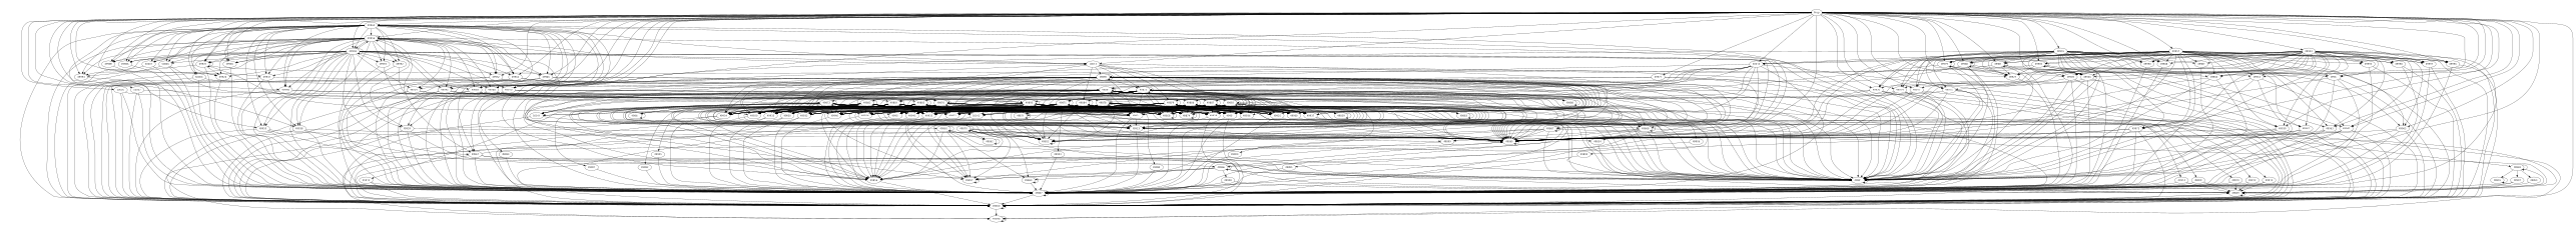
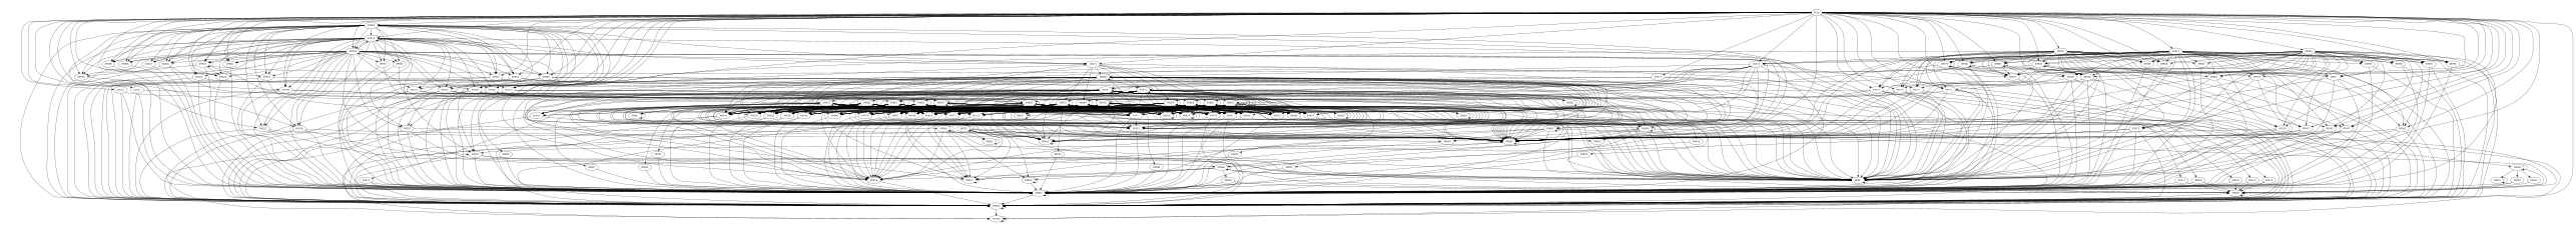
  digraph {
    fontname=Ubuntu
    node [fontname=Ubuntu]
    edge [fontname=Ubuntu]
    Prop
    49956
    49968
    49990
    49950
    49972
    49946
    49964
    50006
    50014
    49966
    49977
    49970
    49926
    49860
    49980
    49954
    49969
    50005
    49959
    49965
    49949
    49997
    49851
    49975
    49986
    49962
    49981
    49947
    49979
    49967
    49985
    49988
    49850
    49996
    49955
    49948
    49989
    49976
    49961
    50007
    49938
    49978
    50013
    49973
    49963
    49960
    49939
    49957
    49971
    49952
    49943
    49974
    49941
    49953
    49958
    49994
    49944
    49942
    49927
    49993
    50004
    49992
    49847
    50001
    49878
    49872
    49881
    49890
    49892
    49873
    49884
    49875
    49867
    49879
    49887
    49937
    49876
    49886
    49891
    49885
    49893
    49866
    49848
    49995
    49998
    49987
    49882
    49920
    49945
    49951
    49940
    49923
    49933
    49936
    49900
    49856
    49924
    49931
    50012
    49852
    49934
    49858
    49922
    49925
    49874
    49910
    49857
    49921
    49930
    49859
    49935
    49932
    49929
    49868
    50011
    n117 [label=45915]
    49861
    49982
    49984
    49888
    49871
    49906
    49894
    49901
    49983
    49903
    49899
    49849
    49904
    49895
    49883
    49909
    49912
    49913
    49905
    n137 [label=43914]
    49908
    49864
    49870
    49869
    49854
    49865
    49862
    49907
    49853
    49855
    Prop -> 49956
    Prop -> 49968
    Prop -> 49990
    Prop -> 49950
    Prop -> 49972
    Prop -> 49946
    Prop -> 49964
    Prop -> 50006
    Prop -> 50014
    Prop -> 49966
    Prop -> 49977
    Prop -> 49970
    Prop -> 49926
    Prop -> 49860
    Prop -> 49980
    Prop -> 49954
    Prop -> 49969
    Prop -> 50005
    Prop -> 49959
    Prop -> 49965
    Prop -> 49949
    Prop -> 49997
    Prop -> 49851
    Prop -> 49975
    Prop -> 49986
    Prop -> 49962
    Prop -> 49981
+   Prop -> 49947
    Prop -> 49979
    Prop -> 49967
    Prop -> 49985
    Prop -> 49988
    Prop -> 49850
    Prop -> 49996
    Prop -> 49955
    Prop -> 49948
    Prop -> 49989
    Prop -> 49976
    Prop -> 49961
    Prop -> 50007
    Prop -> 49938
    Prop -> 49978
    Prop -> 50013
    Prop -> 49973
    Prop -> 49963
    Prop -> 49960
    Prop -> 49939
    Prop -> 49957
    Prop -> 49971
    Prop -> 49952
    Prop -> 49943
    Prop -> 49974
    Prop -> 49941
    Prop -> 49953
    Prop -> 49958
    Prop -> 49994
    Prop -> 49944
    Prop -> 49942
    Prop -> 49927
    49956 -> 49956
    49956 -> 49968
    49956 -> 49950
    49956 -> 49972
    49956 -> 50006
    49956 -> 49966
    49956 -> 49970
    49956 -> 49926
    49956 -> 49860
    49956 -> 49954
    49956 -> 49969
    49956 -> 49959
    49956 -> 49851
    49956 -> 49986
    49956 -> 49962
    49956 -> 49967
    49956 -> 49985
    49956 -> 49850
    49956 -> 49948
    49956 -> 49989
    49956 -> 49938
    49956 -> 50013
    49956 -> 49952
    49956 -> 49943
    49956 -> 49941
    49956 -> 49958
    49956 -> 49994
    49956 -> 49993
    49956 -> 50004
    49956 -> 49992
    49956 -> 49847
    49956 -> 50001
    49968 -> 49860
    49968 -> 49851
    49968 -> 49850
    49968 -> 49847
    49968 -> 49878
    49990 -> 49847
    49950 -> 49860
    49950 -> 49851
    49950 -> 49850
    49950 -> 49847
    49972 -> 49972
    49972 -> 49926
    49972 -> 49851
    49972 -> 49994
    49972 -> 49847
    49972 -> 49872
    49946 -> 49860
    49946 -> 49851
    49946 -> 49850
    49946 -> 49847
    49964 -> 49956
    49964 -> 49968
    49964 -> 49950
    49964 -> 49972
    49964 -> 50006
    49964 -> 49966
    49964 -> 49970
    49964 -> 49926
    49964 -> 49860
    49964 -> 49954
    49964 -> 49969
    49964 -> 49959
    49964 -> 49851
    49964 -> 49986
    49964 -> 49962
    49964 -> 49967
    49964 -> 49985
    49964 -> 49850
    49964 -> 49948
    49964 -> 49989
    49964 -> 49938
    49964 -> 50013
    49964 -> 49952
    49964 -> 49943
    49964 -> 49941
    49964 -> 49958
    49964 -> 49994
    49964 -> 49993
    49964 -> 50004
    49964 -> 49992
    49964 -> 49847
    49964 -> 50001
    50006 -> 49850
    50006 -> 49847
    50006 -> 49881
    50014 -> 49850
    50014 -> 49847
    50014 -> 49890
    50014 -> 49892
    50014 -> 49873
    50014 -> 49884
    50014 -> 49875
    50014 -> 49867
    50014 -> 49879
    50014 -> 49887
    50014 -> 49937
    49966 -> 49860
    49966 -> 49851
    49966 -> 49850
    49966 -> 49847
    49977 -> 49860
    49977 -> 49851
    49977 -> 49850
    49977 -> 49847
    49977 -> 49876
    49970 -> 49860
    49970 -> 49851
    49970 -> 49850
    49970 -> 49847
    49970 -> 49886
    49926 -> 49847
    49860 -> 49860
    49980 -> 49946
    49980 -> 49980
    49980 -> 49851
    49980 -> 49927
    49980 -> 49847
    49980 -> 49891
    49954 -> 49860
    49954 -> 49851
    49954 -> 49850
    49954 -> 49847
    49969 -> 49860
    49969 -> 49851
    49969 -> 49850
    49969 -> 49847
    49969 -> 49885
    50005 -> 49850
    50005 -> 49847
    50005 -> 49893
    49959 -> 49860
    49959 -> 49851
    49959 -> 49850
    49959 -> 49847
    49965 -> 49860
    49965 -> 49851
    49965 -> 49850
    49965 -> 49847
    49949 -> 49860
    49949 -> 49851
    49949 -> 49850
    49949 -> 49847
    49997 -> 49850
    49997 -> 49847
    49851 -> 49851
    49975 -> 49860
    49975 -> 49851
    49975 -> 49850
    49975 -> 49847
    49975 -> 49893
    49986 -> 49847
    49962 -> 49860
    49962 -> 49851
    49962 -> 49850
    49962 -> 49847
    49981 -> 49946
    49981 -> 49851
    49981 -> 49981
    49981 -> 49927
    49981 -> 49847
    49981 -> 49872
    49947 -> 49860
    49947 -> 49851
    49947 -> 49850
    49947 -> 49847
    49979 -> 49946
    49979 -> 49851
    49979 -> 49979
    49979 -> 49927
    49979 -> 49847
    49979 -> 49886
-   49967 -> 49860
+   49860 -> 49967
    49967 -> 49851
    49967 -> 49850
    49967 -> 49847
    49967 -> 49866
    49985 -> 49847
    49988 -> 49847
    49850 -> 49850
    49850 -> 49848
    49996 -> 49850
    49996 -> 49847
    49955 -> 49990
    49955 -> 49946
    49955 -> 50014
    49955 -> 49977
    49955 -> 49860
    49955 -> 49980
    49955 -> 49965
    49955 -> 49949
    49955 -> 49997
    49955 -> 49851
    49955 -> 49975
    49955 -> 49981
    49955 -> 49947
    49955 -> 49979
    49955 -> 49988
    49955 -> 49850
    49955 -> 49996
    49955 -> 49976
    49955 -> 49961
+   49955 -> 49978
    49955 -> 49973
    49955 -> 49963
    49955 -> 49960
    49955 -> 49939
    49955 -> 49974
    49955 -> 49953
    49955 -> 49942
    49955 -> 49927
    49955 -> 49847
    49955 -> 49995
    49955 -> 49998
    49955 -> 49987
    49948 -> 49860
    49948 -> 49851
    49948 -> 49850
    49948 -> 49847
    49989 -> 49847
    49976 -> 49860
    49976 -> 49851
    49976 -> 49850
    49976 -> 49847
    49976 -> 49881
    49961 -> 49860
    49961 -> 49851
    49961 -> 49850
    49961 -> 49847
    50007 -> 49850
    50007 -> 49847
    50007 -> 49876
    49938 -> 49860
    49938 -> 49851
    49938 -> 49850
    49938 -> 49847
    49978 -> 49946
    49978 -> 49851
    49978 -> 49978
    49978 -> 49927
    49978 -> 49847
    49978 -> 49885
    50013 -> 49847
    50013 -> 49890
    50013 -> 49892
    50013 -> 49873
    50013 -> 49884
-   49873 -> 49875
+   50013 -> 49875
    50013 -> 49867
    50013 -> 49879
    50013 -> 49887
    50013 -> 49882
    49973 -> 49860
    49973 -> 49851
    49973 -> 49850
    49973 -> 49847
    49973 -> 49866
    49963 -> 49860
    49963 -> 49851
    49963 -> 49850
    49963 -> 49847
    49960 -> 49860
    49960 -> 49851
+   49960 -> 49850
    49960 -> 49847
    49939 -> 49860
    49939 -> 49851
    49939 -> 49850
    49939 -> 49847
    49957 -> 49990
    49957 -> 49946
    49957 -> 50014
    49957 -> 49977
    49957 -> 49860
    49957 -> 49980
    49957 -> 49965
    49957 -> 49949
    49957 -> 49997
    49957 -> 49851
    49957 -> 49975
    49957 -> 49981
    49957 -> 49947
    49957 -> 49979
    49957 -> 49988
    49957 -> 49850
    49957 -> 49996
    49957 -> 49976
    49957 -> 49961
    49957 -> 49978
    49957 -> 49973
    49957 -> 49963
    49957 -> 49960
    49957 -> 49939
    49957 -> 49974
    49957 -> 49953
    49957 -> 49942
    49957 -> 49927
    49957 -> 49847
    49957 -> 49995
    49957 -> 49998
    49957 -> 49987
    49971 -> 49860
    49971 -> 49851
    49971 -> 49847
    49971 -> 49891
    49952 -> 49860
    49952 -> 49851
    49952 -> 49850
    49952 -> 49847
    49943 -> 49860
    49943 -> 49851
    49943 -> 49850
    49943 -> 49847
    49974 -> 49860
    49974 -> 49851
    49974 -> 49850
    49974 -> 49847
    49974 -> 49878
    49941 -> 49860
    49941 -> 49850
    49941 -> 49847
    49941 -> 49920
    49953 -> 49860
    49953 -> 49851
    49953 -> 49850
    49953 -> 49847
    49958 -> 49956
    49958 -> 49968
    49958 -> 49950
    49958 -> 49972
    49958 -> 50006
    49958 -> 49966
    49958 -> 49970
    49958 -> 49926
    49958 -> 49860
    49958 -> 49954
    49958 -> 49969
    49958 -> 49959
    49958 -> 49851
    49958 -> 49986
    49958 -> 49962
    49958 -> 49967
    49958 -> 49985
    49958 -> 49850
    49958 -> 49948
    49958 -> 49989
    49958 -> 49938
    49958 -> 50013
    49958 -> 49952
    49958 -> 49943
    49958 -> 49941
    49958 -> 49958
    49958 -> 49994
    49958 -> 49993
+   49958 -> 50004
    49958 -> 49992
    49958 -> 49847
    49958 -> 50001
    49994 -> 49847
    49944 -> 49990
    49944 -> 49946
    49944 -> 50014
    49944 -> 49977
    49944 -> 49860
    49944 -> 49980
    49944 -> 49965
    49944 -> 49949
    49944 -> 49997
    49944 -> 49851
    49944 -> 49975
    49944 -> 49981
    49944 -> 49947
    49944 -> 49979
    49944 -> 49988
    49944 -> 49850
    49944 -> 49996
    49944 -> 49976
    49944 -> 49961
    49944 -> 49978
    49944 -> 49973
    49944 -> 49963
    49944 -> 49960
    49944 -> 49939
    49944 -> 49974
    49944 -> 49953
    49944 -> 49942
    49944 -> 49927
    49944 -> 49847
    49944 -> 49995
    49944 -> 49998
    49944 -> 49987
    49942 -> 49860
    49942 -> 49851
    49942 -> 49850
    49942 -> 49847
    49927 -> 49847
    49993 -> 49847
    49993 -> 49876
    50004 -> 49850
    50004 -> 49847
    50004 -> 49891
    49992 -> 49847
    49992 -> 49893
    49847 -> 49850
    49847 -> 49847
    50001 -> 49850
    50001 -> 49847
    49878 -> 49860
    49878 -> 49851
    49878 -> 49878
    49878 -> 49937
    49878 -> 49920
    49878 -> 49945
    49878 -> 49951
    49878 -> 49940
    49878 -> 49923
    49878 -> 49933
    49878 -> 49936
    49878 -> 49900
    49878 -> 49856
    49878 -> 49924
    49878 -> 49931
    49878 -> 50012
    49878 -> 49852
    49878 -> 49934
    49878 -> 49858
    49878 -> 49922
    49878 -> 49925
    49878 -> 49874
    49878 -> 49910
    49878 -> 49857
    49878 -> 49921
    49878 -> 49930
    49878 -> 49859
    49878 -> 49935
    49878 -> 49932
    49878 -> 49929
    49872 -> 49860
    49872 -> 49851
    49872 -> 49872
    49872 -> 49937
-   49872 -> 49920
    49872 -> 49945
    49872 -> 49951
    49872 -> 49940
    49872 -> 49933
    49872 -> 49936
    49872 -> 49900
    49872 -> 49856
    49872 -> 49924
    49872 -> 49931
    49872 -> 49852
    49872 -> 49934
    49872 -> 49858
    49872 -> 49922
    49872 -> 49925
    49872 -> 49874
    49872 -> 49921
    49872 -> 49930
    49872 -> 49935
    49872 -> 49932
    49872 -> 49929
    49872 -> 49868
    49872 -> 50011
    49872 -> n117
    49881 -> 49860
    49881 -> 49851
    49881 -> 49881
    49881 -> 49937
    49881 -> 49920
    49881 -> 49945
    49881 -> 49951
    49881 -> 49940
    49881 -> 49923
    49881 -> 49933
    49881 -> 49936
    49881 -> 49900
    49881 -> 49856
    49881 -> 49924
    49881 -> 49931
    49881 -> 50012
    49881 -> 49852
    49881 -> 49934
    49881 -> 49858
    49881 -> 49922
    49881 -> 49925
    49881 -> 49874
    49881 -> 49921
    49881 -> 49930
    49881 -> 49935
    49881 -> 49932
    49881 -> 49929
    49881 -> 49861
    49881 -> 49982
    49890 -> 49860
    49890 -> 49851
    49890 -> 49890
    49890 -> 49873
    49890 -> 49937
    49890 -> 49920
    49890 -> 49945
    49890 -> 49951
    49890 -> 49940
    49890 -> 49923
    49890 -> 49933
    49890 -> 49936
    49890 -> 49900
    49890 -> 49856
    49890 -> 49924
    49890 -> 49931
    49890 -> 49852
    49890 -> 49934
    49890 -> 49858
    49890 -> 49925
    49890 -> 49874
    49890 -> 49921
    49890 -> 49930
    49890 -> 49935
    49890 -> 49932
    49890 -> 49929
    49890 -> 49868
    49890 -> 50011
    49890 -> 49984
    49890 -> 49888
    49890 -> 49871
    49892 -> 49860
    49892 -> 49851
    49892 -> 49892
    49892 -> 49937
    49892 -> 49920
    49892 -> 49945
    49892 -> 49951
    49892 -> 49940
    49892 -> 49923
    49892 -> 49933
    49892 -> 49936
    49892 -> 49900
    49892 -> 49856
    49892 -> 49924
    49892 -> 49931
    49892 -> 50012
    49892 -> 49852
    49892 -> 49858
    49892 -> 49922
    49892 -> 49925
    49892 -> 49874
    49892 -> 49921
    49892 -> 49930
    49892 -> 49935
    49892 -> 49932
    49892 -> 49929
    49892 -> 49871
    49892 -> 49906
    49873 -> 49860
    49873 -> 49851
    49873 -> 49873
    49873 -> 49937
    49873 -> 49920
    49873 -> 49945
    49873 -> 49951
    49873 -> 49940
    49873 -> 49923
    49873 -> 49933
    49873 -> 49936
    49873 -> 49900
    49873 -> 49856
    49873 -> 49924
    49873 -> 49931
    49873 -> 49852
    49873 -> 49934
    49873 -> 49858
    49873 -> 49922
    49873 -> 49925
    49873 -> 49874
    49873 -> 49921
    49873 -> 49930
    49873 -> 49935
    49873 -> 49932
    49873 -> 49929
    49873 -> 49868
    49873 -> 50011
    49873 -> 49894
    49884 -> 49860
    49884 -> 49851
    49884 -> 49884
    49884 -> 49937
    49884 -> 49920
    49884 -> 49945
    49884 -> 49951
    49884 -> 49940
    49884 -> 49923
    49884 -> 49933
    49884 -> 49936
    49884 -> 49900
    49884 -> 49856
    49884 -> 49924
    49884 -> 49931
    49884 -> 50012
    49884 -> 49852
    49884 -> 49934
    49884 -> 49858
    49884 -> 49922
    49884 -> 49925
    49884 -> 49874
    49884 -> 49921
    49884 -> 49930
    49884 -> 49935
    49884 -> 49932
    49884 -> 49929
    49884 -> 49983
    49875 -> 49860
    49875 -> 49851
    49875 -> 49875
    49875 -> 49937
    49875 -> 49920
    49875 -> 49945
    49875 -> 49951
    49875 -> 49940
    49875 -> 49923
    49875 -> 49933
    49875 -> 49936
    49875 -> 49900
    49875 -> 49856
    49875 -> 49924
    49875 -> 49931
    49875 -> 50012
    49875 -> 49852
    49875 -> 49934
    49875 -> 49858
    49875 -> 49922
    49875 -> 49925
    49875 -> 49874
    49875 -> 49921
    49875 -> 49930
    49875 -> 49935
    49875 -> 49932
    49875 -> 49929
    49875 -> 49903
    49867 -> 49860
    49867 -> 49851
    49867 -> 49867
    49867 -> 49856
    49867 -> 49857
    49867 -> 49899
    49867 -> 49849
    49879 -> 49860
    49879 -> 49851
    49879 -> 49879
    49879 -> 49937
    49879 -> 49920
    49879 -> 49945
    49879 -> 49951
    49879 -> 49940
    49879 -> 49923
    49879 -> 49933
    49879 -> 49936
    49879 -> 49900
    49879 -> 49856
    49879 -> 49924
    49879 -> 49931
    49879 -> 49852
    49879 -> 49934
    49879 -> 49858
    49879 -> 49922
    49879 -> 49925
    49879 -> 49874
    49879 -> 49921
    49879 -> 49930
    49879 -> 49859
    49879 -> 49935
    49879 -> 49932
    49879 -> 49929
    49879 -> 49868
    49879 -> 50011
    49879 -> 49904
    49887 -> 49860
    49887 -> 49851
    49887 -> 49887
    49887 -> 49937
    49887 -> 49920
    49887 -> 49945
    49887 -> 49951
    49887 -> 49940
    49887 -> 49923
    49887 -> 49933
    49887 -> 49936
    49887 -> 49900
    49887 -> 49856
    49887 -> 49924
    49887 -> 49931
    49887 -> 50012
    49887 -> 49852
    49887 -> 49934
    49887 -> 49858
    49887 -> 49922
    49887 -> 49925
    49887 -> 49874
    49887 -> 49921
    49887 -> 49930
    49887 -> 49935
    49887 -> 49932
    49887 -> 49929
    49887 -> 49895
    49887 -> 49883
    49937 -> 49850
    49937 -> 49847
    49876 -> 49860
    49876 -> 49851
    49876 -> 49937
    49876 -> 49876
    49876 -> 49920
    49876 -> 49945
    49876 -> 49951
    49876 -> 49940
    49876 -> 49923
    49876 -> 49933
    49876 -> 49936
    49876 -> 49900
    49876 -> 49856
    49876 -> 49924
    49876 -> 49931
    49876 -> 50012
    49876 -> 49852
    49876 -> 49934
    49876 -> 49858
    49876 -> 49922
    49876 -> 49925
    49876 -> 49874
    49876 -> 49857
    49876 -> 49921
    49876 -> 49930
    49876 -> 49935
    49876 -> 49932
    49876 -> 49929
    49876 -> 49909
    49886 -> 49860
    49886 -> 49851
    49886 -> 49937
    49886 -> 49886
    49886 -> 49920
    49886 -> 49945
    49886 -> 49951
    49886 -> 49940
    49886 -> 49923
    49886 -> 49933
    49886 -> 49936
    49886 -> 49900
    49886 -> 49856
    49886 -> 49924
    49886 -> 49931
    49886 -> 49852
    49886 -> 49934
    49886 -> 49858
    49886 -> 49922
    49886 -> 49925
    49886 -> 49874
    49886 -> 49857
    49886 -> 49921
    49886 -> 49930
    49886 -> 49935
    49886 -> 49932
    49886 -> 49929
    49886 -> 49868
    49886 -> 50011
    49886 -> 49883
    49886 -> 49912
    49891 -> 49860
    49891 -> 49851
    49891 -> 49881
    49891 -> 49937
    49891 -> 49891
    49891 -> 49920
    49891 -> 49945
    49891 -> 49951
    49891 -> 49940
    49891 -> 49923
    49891 -> 49933
    49891 -> 49936
    49891 -> 49900
    49891 -> 49856
    49891 -> 49924
    49891 -> 49931
    49891 -> 49852
    49891 -> 49934
    49891 -> 49858
    49891 -> 49922
    49891 -> 49925
    49891 -> 49874
    49891 -> 49857
    49891 -> 49921
    49891 -> 49930
    49891 -> 49932
    49891 -> 49929
    49891 -> 49868
    49891 -> 50011
    49891 -> 49888
    49891 -> 49871
    49891 -> 49913
    49885 -> 49860
    49885 -> 49851
    49885 -> 49937
    49885 -> 49885
    49885 -> 49920
    49885 -> 49945
    49885 -> 49951
    49885 -> 49940
    49885 -> 49923
    49885 -> 49933
    49885 -> 49936
    49885 -> 49900
    49885 -> 49856
    49885 -> 49924
    49885 -> 49931
    49885 -> 50012
    49885 -> 49852
    49885 -> 49934
    49885 -> 49858
    49885 -> 49922
    49885 -> 49925
    49885 -> 49874
    49885 -> 49921
    49885 -> 49930
    49885 -> 49935
    49885 -> 49932
    49885 -> 49929
    49885 -> 49905
    49893 -> 49860
    49893 -> 49851
    49893 -> 49937
    49893 -> 49893
    49893 -> 49920
    49893 -> 49945
    49893 -> 49951
    49893 -> 49940
    49893 -> 49923
    49893 -> 49933
    49893 -> 49936
    49893 -> 49900
    49893 -> 49856
    49893 -> 49924
    49893 -> 49931
    49893 -> 50012
    49893 -> 49852
    49893 -> 49934
    49893 -> 49858
    49893 -> 49922
    49893 -> 49925
    49893 -> 49874
    49893 -> 49857
    49893 -> 49921
    49893 -> 49930
    49893 -> 49935
    49893 -> 49932
    49893 -> 49929
    49893 -> 49871
    49893 -> n137
    49866 -> 49860
    49866 -> 49851
    49866 -> 49866
    49866 -> 49856
    49866 -> 49857
    49866 -> 49849
    49866 -> 49908
    49866 -> 49864
    49848 -> 49848
    49995 -> 49850
    49995 -> 49847
    49998 -> 49850
    49998 -> 49847
    49987 -> 49847
    49882 -> 49860
    49882 -> 49851
    49882 -> 49937
    49882 -> 49882
    49882 -> 49920
    49882 -> 49945
    49882 -> 49951
    49882 -> 49940
    49882 -> 49923
    49882 -> 49933
    49882 -> 49936
    49882 -> 49900
    49882 -> 49856
    49882 -> 49924
    49882 -> 49931
    49882 -> 50012
    49882 -> 49852
    49882 -> 49934
    49882 -> 49858
    49882 -> 49922
    49882 -> 49925
    49882 -> 49874
    49882 -> 49921
    49882 -> 49930
    49882 -> 49935
    49882 -> 49932
    49882 -> 49929
    49882 -> 49861
    49882 -> 49901
    49920 -> 49847
    49945 -> 49847
    49951 -> 49847
    49940 -> 49847
    49923 -> 49847
    49933 -> 49850
    49933 -> 49847
    49936 -> 49850
    49936 -> 49847
    49900 -> 49848
    49856 -> 49850
    49924 -> 49847
    49931 -> 49850
    49931 -> 49847
    50012 -> 49848
    50012 -> 49870
    49852 -> 49852
    49934 -> 49850
    49934 -> 49847
    49858 -> 49858
    49922 -> 49847
    49925 -> 49847
    49925 -> 49869
    49874 -> 49874
    49910 -> 49847
    49910 -> 49849
    49857 -> 49857
    49921 -> 49847
    49921 -> 49923
    49930 -> 49850
    49930 -> 49847
    49859 -> 49859
    49935 -> 49850
    49935 -> 49847
    49932 -> 49850
    49932 -> 49847
    49929 -> 49850
    49929 -> 49847
    49868 -> 49860
    49868 -> 49851
    49868 -> 49856
    49868 -> 49857
    49868 -> 49868
    49868 -> 49899
    49868 -> 49849
    49868 -> 49854
    50011 -> 49848
    50011 -> 49865
    n117 -> 49850
    n117 -> 49847
    49861 -> 49861
    49982 -> 49847
    49984 -> 49847
    49888 -> 49888
    49871 -> 49871
    49906 -> 49847
    49894 -> 49847
    49901 -> 49847
    49983 -> 49847
    49903 -> 49847
    49899 -> 49847
    49849 -> 49848
    49849 -> 49849
    49904 -> 49847
    49895 -> 49847
    49883 -> 49883
    49909 -> 49847
    49909 -> 49849
    49912 -> 49847
    49912 -> 49849
    49913 -> 49847
    49913 -> 49849
    49905 -> 49847
    n137 -> 49847
    n137 -> 49849
    49908 -> 49847
    49908 -> 49849
    49864 -> 49847
    49864 -> 49864
    49870 -> 49860
    49870 -> 49856
    49870 -> 49852
    49870 -> 49857
    49870 -> 49899
    49870 -> 49849
    49870 -> 49864
    49870 -> 49870
    49870 -> 49854
    49870 -> 49862
    49869 -> 49849
    49869 -> 49869
    49869 -> 49907
    49869 -> 49853
    49869 -> 49855
    49854 -> 49849
    49865 -> 49860
    49865 -> 49851
    49865 -> 49856
    49865 -> 49857
    49865 -> 49864
    49865 -> 49865
    49865 -> 49862
    49862 -> 49862
    49907 -> 49847
    49907 -> 49849
    49853 -> 49849
    49855 -> 49855
  }
